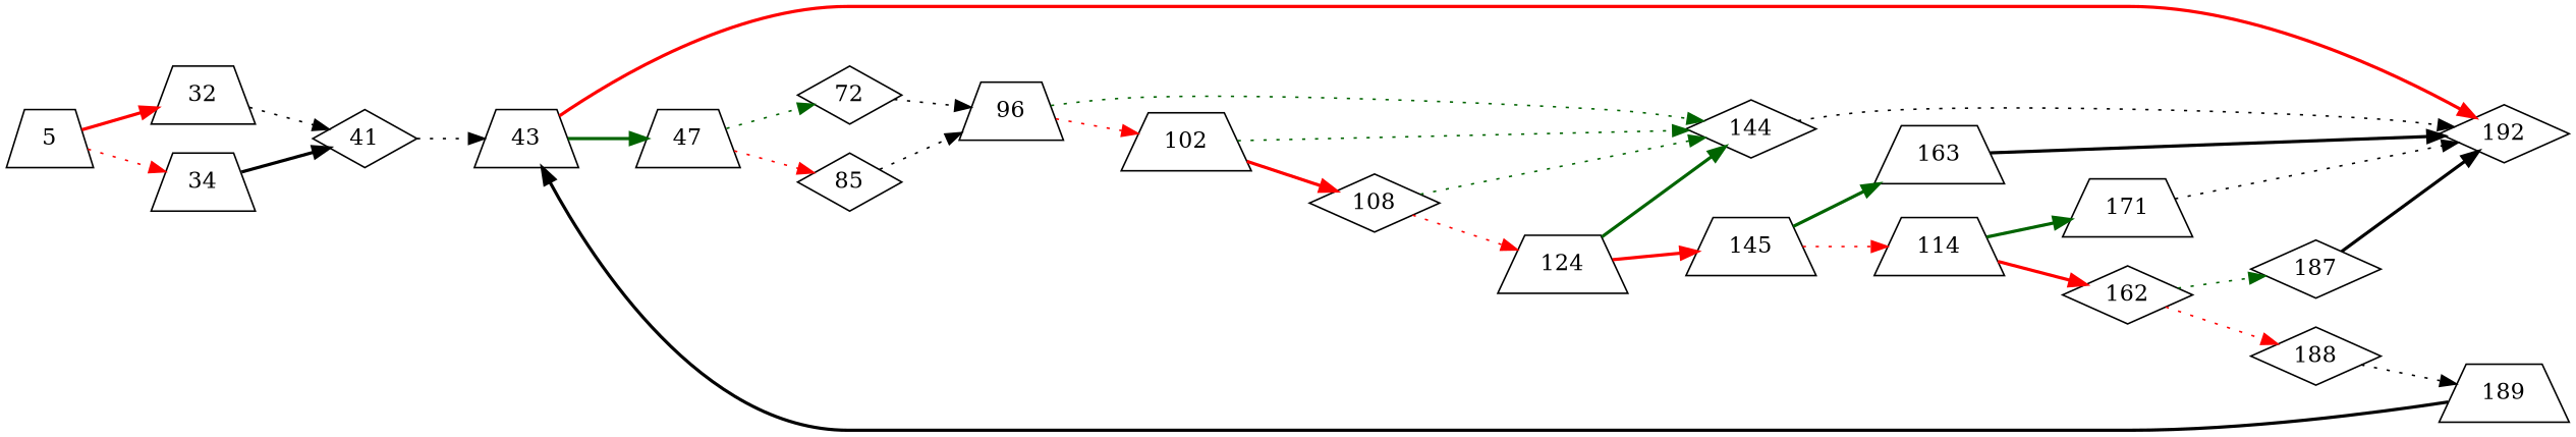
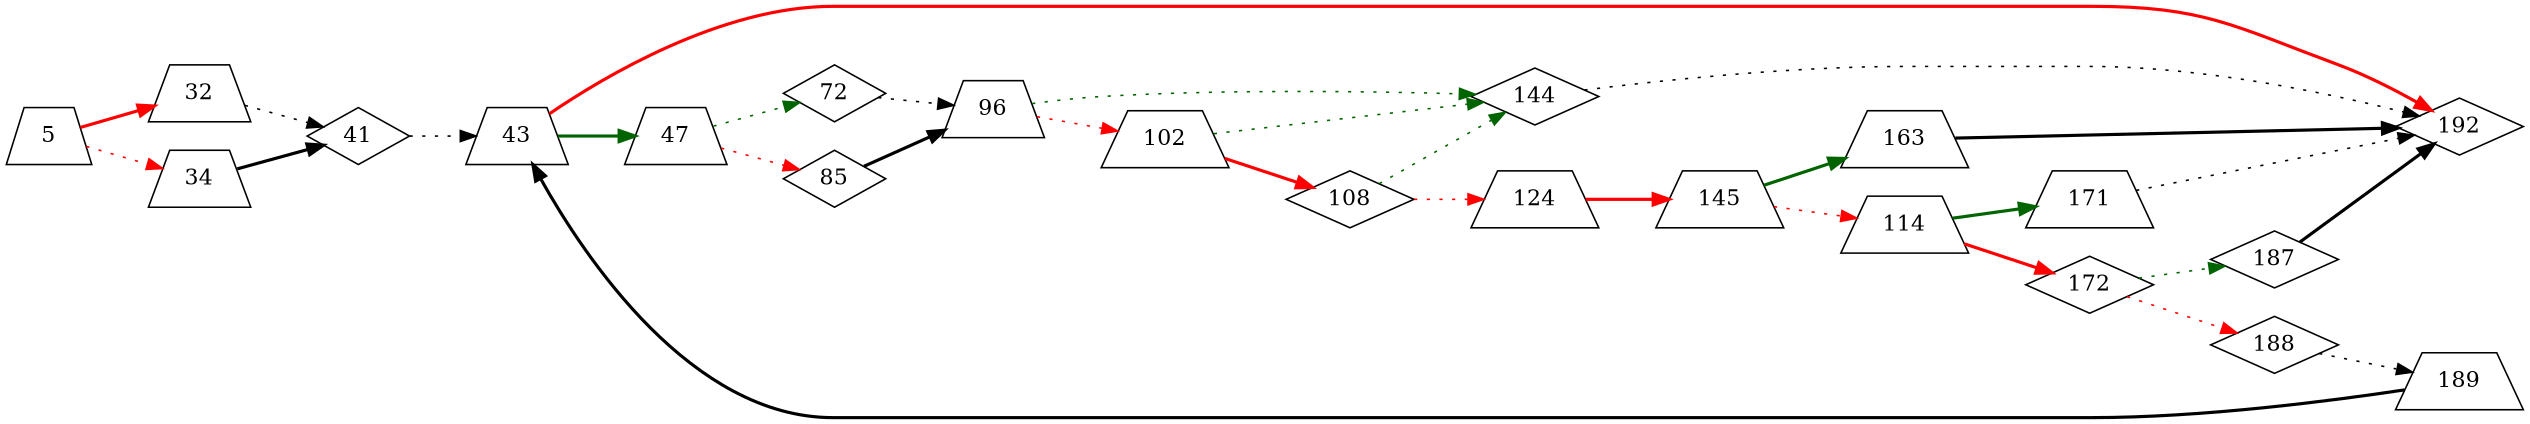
  strict digraph {
    rankdir=LR
    node [shape=trapezium]
    edge [style=dotted]
    5 [entry=true]
    32
    34
    41 [shape=diamond]
    43
    47
    192 [shape=diamond]
    72 [shape=diamond]
    85 [shape=diamond]
    96
    144 [shape=diamond]
    102
    108 [shape=diamond]
    124
    145
    163
    n17 [label=114]
    171
-   172 [shape=diamond label=162]
+   172 [shape=diamond]
    187 [shape=diamond]
    188 [shape=diamond]
    189
    5 -> 32 [color=red cond=true style=bold]
    5 -> 34 [color=red cond=false]
    32 -> 41
    34 -> 41 [style=bold]
    41 -> 43
    43 -> 47 [color=darkgreen cond=true style=bold]
    43 -> 192 [color=red cond=false style=bold]
    47 -> 72 [color=darkgreen cond=true]
    47 -> 85 [color=red cond=false]
    72 -> 96
-   85 -> 96
+   85 -> 96 [style=bold]
    96 -> 144 [color=darkgreen cond=true]
    96 -> 102 [color=red cond=false]
    144 -> 192
    102 -> 144 [color=darkgreen cond=true]
    102 -> 108 [color=red cond=false style=bold]
    108 -> 144 [color=darkgreen cond=true]
    108 -> 124 [color=red cond=false]
-   124 -> 144 [color=darkgreen cond=true style=bold]
    124 -> 145 [color=red cond=false style=bold]
    145 -> 163 [color=darkgreen cond=true style=bold]
    145 -> n17 [color=red cond=false]
    163 -> 192 [style=bold]
    n17 -> 171 [color=darkgreen cond=true style=bold]
    n17 -> 172 [color=red cond=false style=bold]
    171 -> 192
    172 -> 187 [color=darkgreen cond=true]
    172 -> 188 [color=red cond=false]
    187 -> 192 [style=bold]
    188 -> 189
    189 -> 43 [style=bold]
  }
